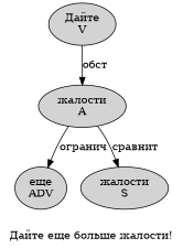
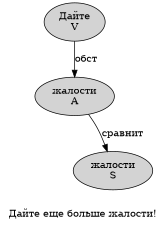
  digraph {
    label="Дайте еще больше жалости!"
    node [fillcolor=lightgray penwidth=1 shape=ellipse style=filled]
    n1 [label="Дайте\nV"]
    n2 [label="жалости\nA"]
-   n3 [label="еще\nADV"]
    n4 [label="жалости\nS"]
    n1 -> n2 [label="обст"]
-   n2 -> n3 [label="огранич"]
    n2 -> n4 [label="сравнит"]
  }
